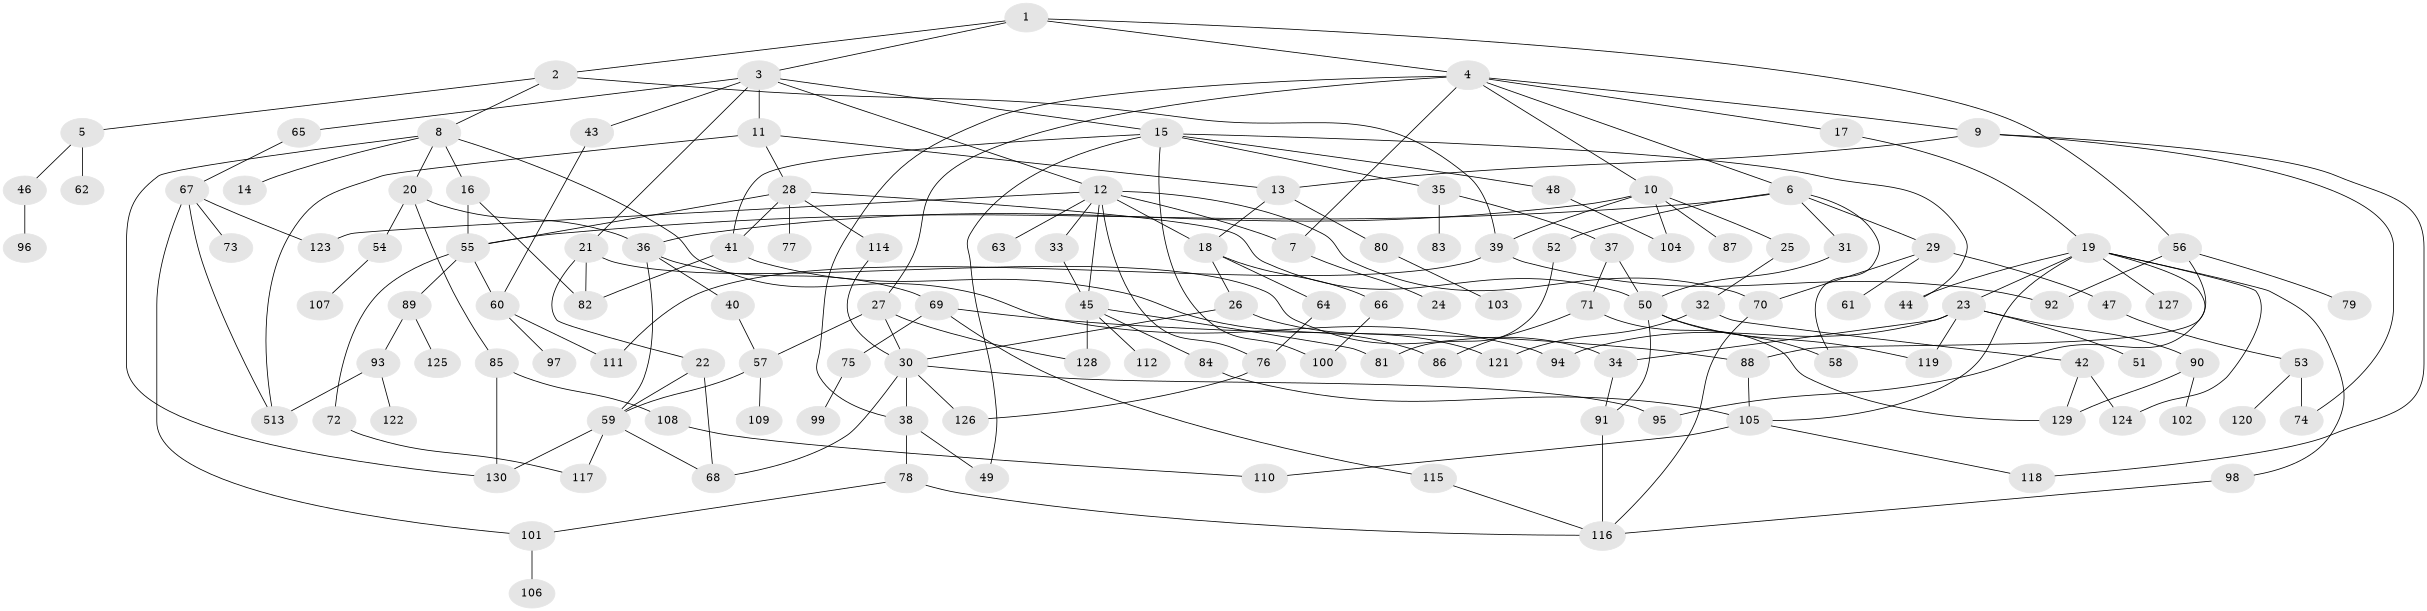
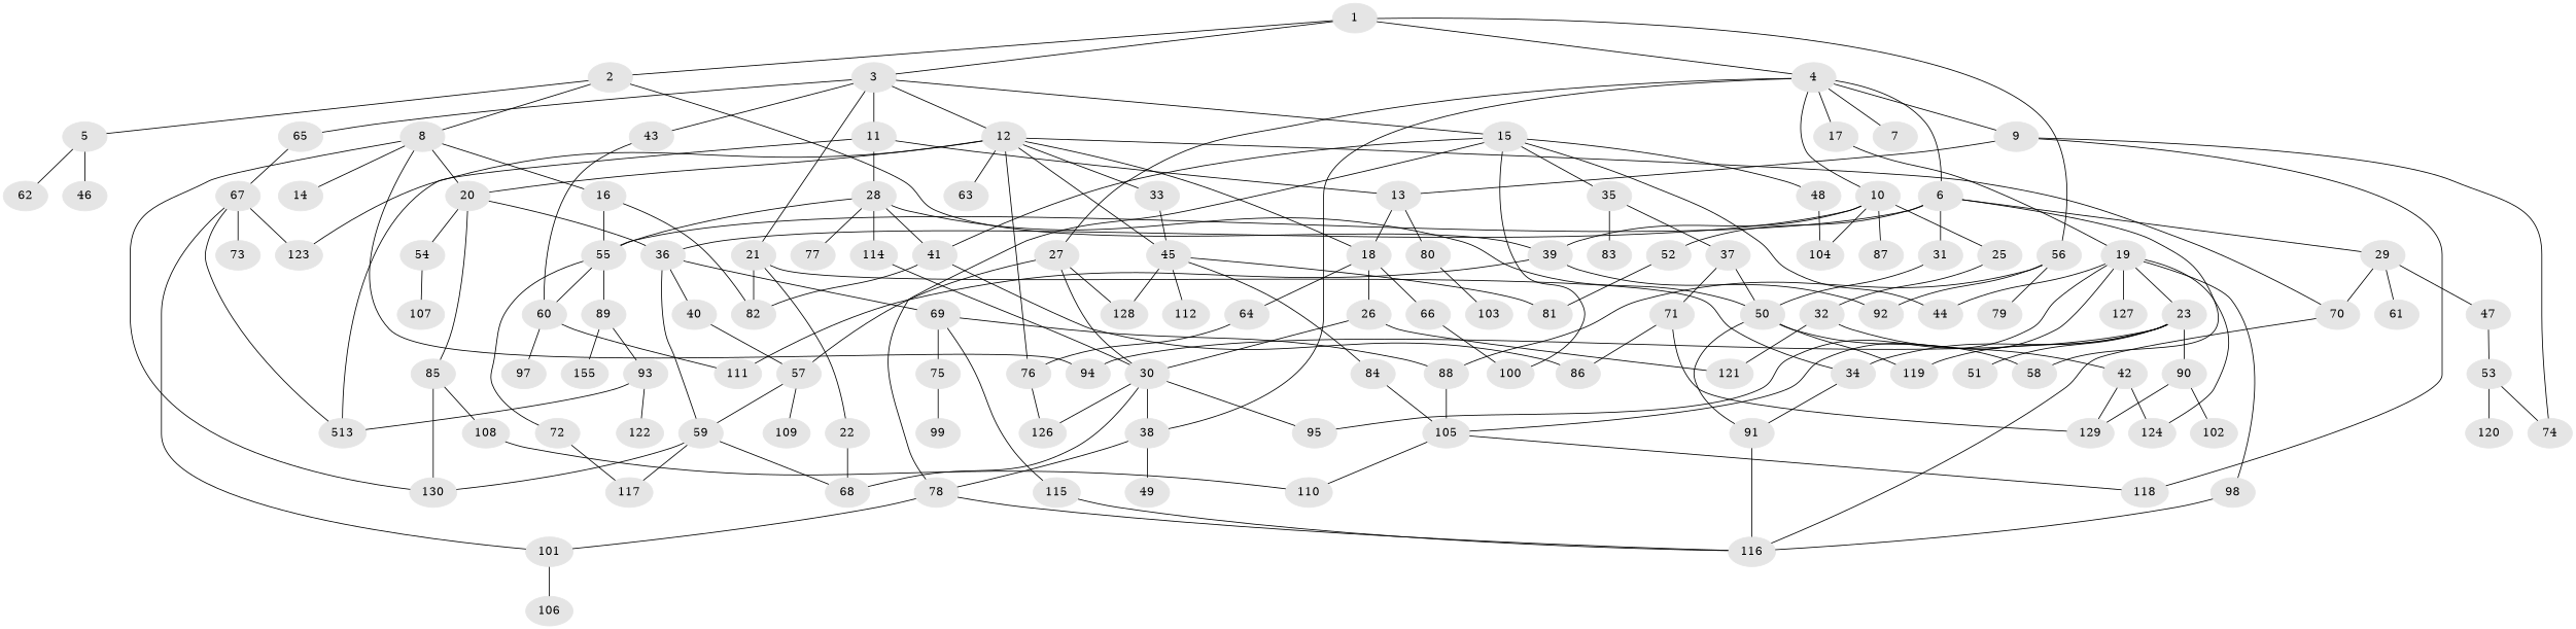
  graph {
    node [color=gray90 style=filled]
    1
    2
    3
    4
    56
    5
    8
    39
    11
    12
    15
    21
    43
    65
    6
    7
    9
    10
    17
    27
    38
    92
    79
    88
    46
    62
    14
    16
    20
    94
    130
    111
    13
    28
    n35 [label=513]
    18
    33
    45
    63
    70
    76
    123
    35
    41
    44
    48
    78
    100
    82
    22
    34
    60
    67
    29
    31
    52
    55
    58
-   24
    74
    118
    25
    36
    87
    104
    19
    30
    57
    128
    49
-   96
    47
    61
    50
    81
    72
    89
    54
    85
    80
    32
    59
    40
    69
    77
    114
    26
    64
    66
    84
    112
    116
    126
    103
    37
    83
    86
    101
    23
    95
    98
    105
    124
    127
    121
    51
    90
    119
    110
    107
    108
    68
    91
    117
    129
    102
    42
    109
    53
    71
    75
    115
    97
    120
    93
-   125
+   125 [label=155]
    73
    106
    99
    122
    1 -- 2
    1 -- 3
    1 -- 4
    1 -- 56
    2 -- 5
    2 -- 8
    2 -- 39
    3 -- 11
    3 -- 12
    3 -- 15
    3 -- 21
    3 -- 43
    3 -- 65
    4 -- 6
    4 -- 7
    4 -- 9
    4 -- 10
    4 -- 17
    4 -- 27
    4 -- 38
    56 -- 92
    56 -- 79
    56 -- 88
    5 -- 46
    5 -- 62
    8 -- 14
    8 -- 16
    8 -- 20
    8 -- 94
    8 -- 130
    39 -- 92
    39 -- 111
    11 -- 13
    11 -- 28
    11 -- n35
-   12 -- 7
+   12 -- 20
    12 -- 18
    12 -- 33
    12 -- 45
    12 -- 63
    12 -- 70
    12 -- 76
    12 -- 123
    15 -- 35
    15 -- 41
    15 -- 44
    15 -- 48
-   15 -- 49
+   15 -- 78
    15 -- 100
    21 -- 82
    21 -- 22
    21 -- 34
    43 -- 60
    65 -- 67
    6 -- 29
    6 -- 31
    6 -- 52
    6 -- 55
    6 -- 58
-   7 -- 24
    9 -- 13
    9 -- 74
    9 -- 118
    10 -- 39
    10 -- 25
    10 -- 36
    10 -- 87
    10 -- 104
    17 -- 19
    27 -- 30
    27 -- 57
    27 -- 128
    38 -- 78
    38 -- 49
    88 -- 105
-   46 -- 96
    16 -- 82
    16 -- 55
    20 -- 36
    20 -- 54
    20 -- 85
    13 -- 18
    13 -- 80
    28 -- 41
    28 -- 55
    28 -- 50
    28 -- 77
    28 -- 114
    18 -- 26
    18 -- 64
    18 -- 66
    33 -- 45
    45 -- 128
    45 -- 81
    45 -- 84
    45 -- 112
    70 -- 116
    76 -- 126
    35 -- 37
    35 -- 83
    41 -- 82
    41 -- 86
    48 -- 104
    78 -- 116
    78 -- 101
-   22 -- 59
    22 -- 68
    34 -- 91
    60 -- 111
    60 -- 97
    67 -- n35
    67 -- 123
    67 -- 101
    67 -- 73
    29 -- 70
    29 -- 47
    29 -- 61
    31 -- 50
    52 -- 81
    55 -- 60
    55 -- 72
    55 -- 89
    25 -- 32
    36 -- 59
    36 -- 40
    36 -- 69
    19 -- 44
    19 -- 23
    19 -- 95
    19 -- 98
    19 -- 105
    19 -- 124
    19 -- 127
    30 -- 38
    30 -- 126
    30 -- 95
    30 -- 68
    57 -- 59
    57 -- 109
    47 -- 53
    50 -- 58
    50 -- 119
    50 -- 91
    72 -- 117
    89 -- 93
    89 -- 125
    54 -- 107
    85 -- 130
    85 -- 108
    80 -- 103
    32 -- 121
    32 -- 42
    59 -- 130
    59 -- 68
    59 -- 117
    40 -- 57
    69 -- 88
    69 -- 75
    69 -- 115
    114 -- 30
    26 -- 30
    26 -- 121
    64 -- 76
    66 -- 100
    84 -- 105
    37 -- 50
    37 -- 71
    101 -- 106
    23 -- 94
    23 -- 34
    23 -- 51
    23 -- 90
    23 -- 119
    98 -- 116
    105 -- 118
    105 -- 110
    90 -- 129
    90 -- 102
    108 -- 110
    91 -- 116
    42 -- 124
    42 -- 129
    53 -- 74
    53 -- 120
    71 -- 86
    71 -- 129
    75 -- 99
    115 -- 116
    93 -- n35
    93 -- 122
  }
